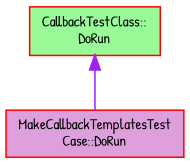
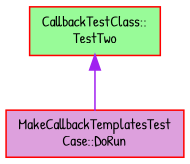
  digraph {
    rankdir=TB
    fontname="Patrick Hand"
    node [color=red fontname="Patrick Hand" fontsize=10 shape=record style=filled]
-   n1 [fillcolor=palegreen fontcolor=black height=0.2 label="CallbackTestClass::\lDoRun" width=0.4]
+   n1 [fillcolor=palegreen fontcolor=black height=0.2 label="CallbackTestClass::\lTestTwo" width=0.4]
    n2 [fillcolor=plum height=0.2 label="MakeCallbackTemplatesTest\lCase::DoRun" width=0.4]
    n1 -> n2 [color=purple dir=back fontname="Patrick Hand" fontsize=10 labelfontname=Helvetica labelfontsize=10 style=solid]
  }
